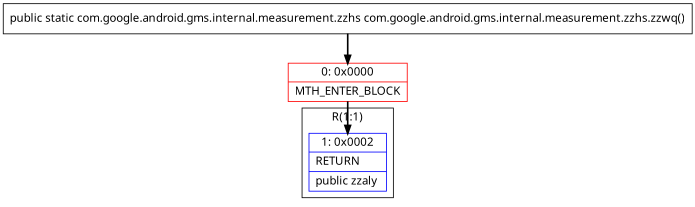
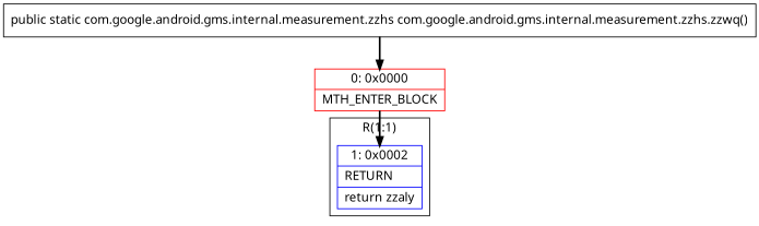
  digraph {
    fontname="Noto Sans"
    node [shape=record fontname="Noto Sans"]
    edge [style=bold fontname="Noto Sans"]
-   n1 [color=blue label="{1\:\ 0x0002|RETURN\l|public zzaly\l}"]
+   n1 [color=blue label="{1\:\ 0x0002|RETURN\l|return zzaly\l}"]
    n2 [color=red label="{0\:\ 0x0000|MTH_ENTER_BLOCK\l}"]
    n3 [label="{public static com.google.android.gms.internal.measurement.zzhs com.google.android.gms.internal.measurement.zzhs.zzwq() }"]
    subgraph cluster_1 {
      label="R(1:1)"
      n1
    }
    n2 -> n1
    n3 -> n2
  }
